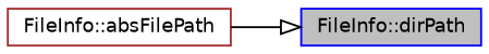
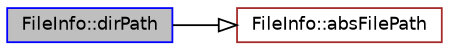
  digraph {
    rankdir=LR
    node [fontname=Helvetica fontsize=10 shape=record style=filled]
    n1 [color=blue fillcolor=grey75 fontcolor=black height=0.2 label="FileInfo::dirPath" width=0.4]
    n2 [color=brown fillcolor=white height=0.2 label="FileInfo::absFilePath" width=0.4]
-   n2 -> n1 [color=black fontname=Helvetica fontsize=10 labelfontname=Helvetica labelfontsize=10 style=solid arrowhead=onormal]
+   n1 -> n2 [color=black fontname=Helvetica fontsize=10 labelfontname=Helvetica labelfontsize=10 style=solid arrowhead=onormal]
  }
